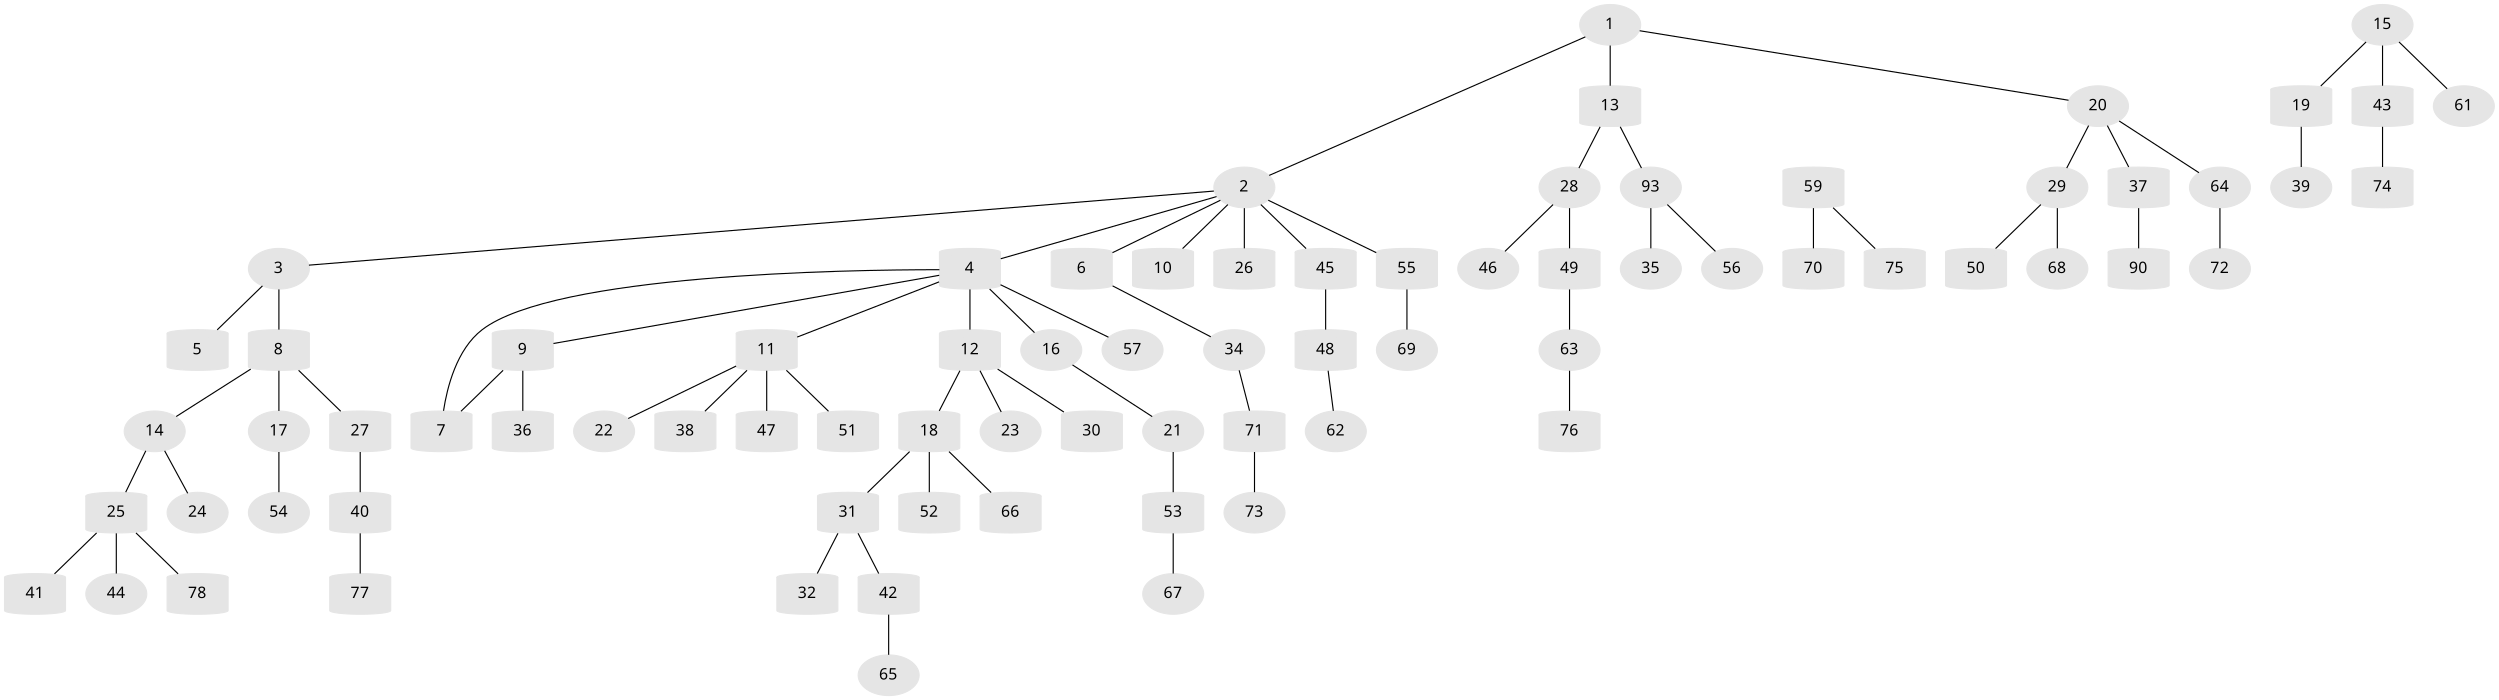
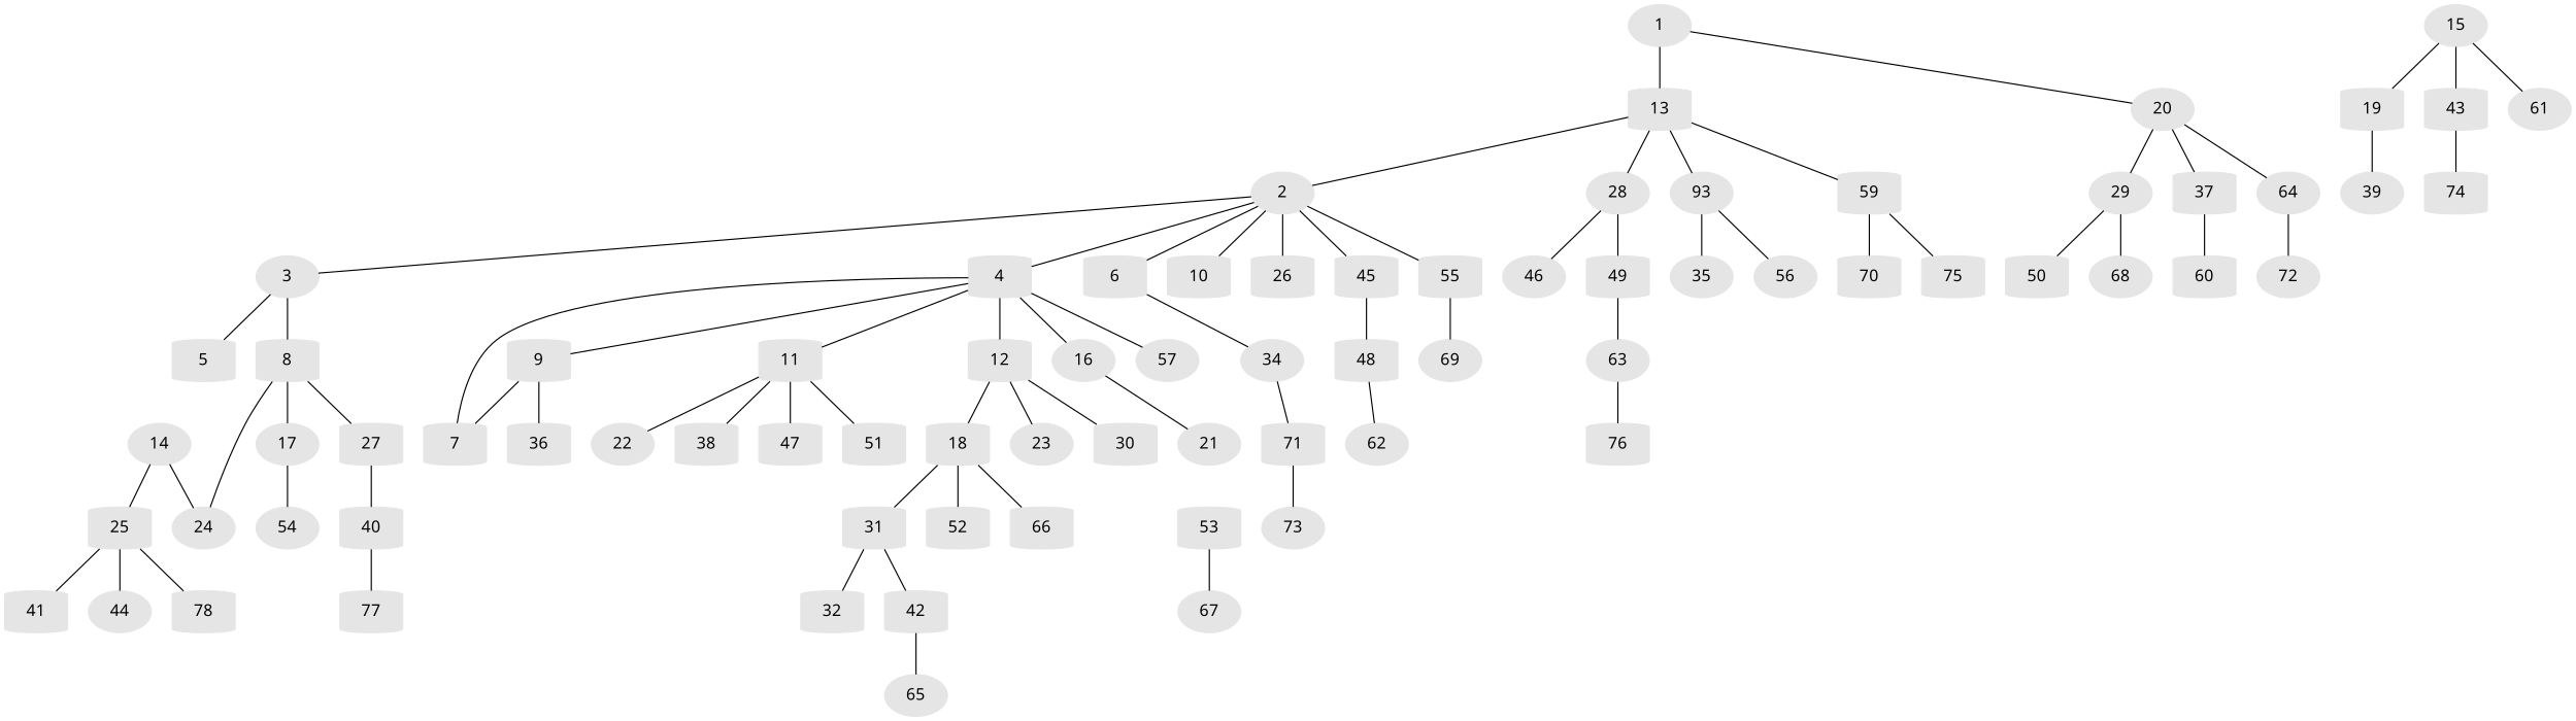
  graph {
    fontname="Noto Sans"
    node [color=gray90 fontname="Noto Sans" shape=cylinder style=filled]
    edge [fontname="Noto Sans"]
    1 [shape=ellipse]
    2 [shape=ellipse]
    13
    20 [shape=ellipse]
    3 [shape=ellipse]
    4
    6
    10
    26
    45
    55
    28 [shape=ellipse]
    n13 [label=93 shape=ellipse]
    59
    29 [shape=ellipse]
    37
    64 [shape=ellipse]
    5
    8
    7
    9
    11
    12
    16 [shape=ellipse]
    57 [shape=ellipse]
    34 [shape=ellipse]
    48
    69 [shape=ellipse]
    14 [shape=ellipse]
    17 [shape=ellipse]
    27
    36
    22 [shape=ellipse]
    38
    47
    51
    18
    23 [shape=ellipse]
    30
    21 [shape=ellipse]
    71
    24 [shape=ellipse]
    25
    54 [shape=ellipse]
    40
    15 [shape=ellipse]
    19
    43
    61 [shape=ellipse]
    31
    52
    66
    46 [shape=ellipse]
    49
    35 [shape=ellipse]
    56 [shape=ellipse]
    70
    75
    41
    44 [shape=ellipse]
    n61 [label=78]
    39 [shape=ellipse]
    74
    53
    32
    42
    50
    68 [shape=ellipse]
-   60 [label=90]
+   60
    72 [shape=ellipse]
    67 [shape=ellipse]
    77
    63 [shape=ellipse]
    65 [shape=ellipse]
    73 [shape=ellipse]
    62 [shape=ellipse]
    76
-   1 -- 2
+   13 -- 2
    1 -- 13
    1 -- 20
    2 -- 3
    2 -- 4
    2 -- 6
    2 -- 10
    2 -- 26
    2 -- 45
    2 -- 55
    13 -- 28
    13 -- n13
+   13 -- 59
    20 -- 29
    20 -- 37
    20 -- 64
    3 -- 5
    3 -- 8
    4 -- 7
    4 -- 9
    4 -- 11
    4 -- 12
    4 -- 16
    4 -- 57
    6 -- 34
    45 -- 48
    55 -- 69
    28 -- 46
    28 -- 49
    n13 -- 35
    n13 -- 56
    59 -- 70
    59 -- 75
    29 -- 50
    29 -- 68
    37 -- 60
    64 -- 72
-   8 -- 14
+   8 -- 24
    8 -- 17
    8 -- 27
    9 -- 7
    9 -- 36
    11 -- 22
    11 -- 38
    11 -- 47
    11 -- 51
    12 -- 18
    12 -- 23
    12 -- 30
    16 -- 21
    34 -- 71
    48 -- 62
    14 -- 24
    14 -- 25
    17 -- 54
    27 -- 40
    18 -- 31
    18 -- 52
    18 -- 66
-   21 -- 53
    71 -- 73
    25 -- 41
    25 -- 44
    25 -- n61
    40 -- 77
    15 -- 19
    15 -- 43
    15 -- 61
    19 -- 39
    43 -- 74
    31 -- 32
    31 -- 42
    49 -- 63
    53 -- 67
    42 -- 65
    63 -- 76
  }
